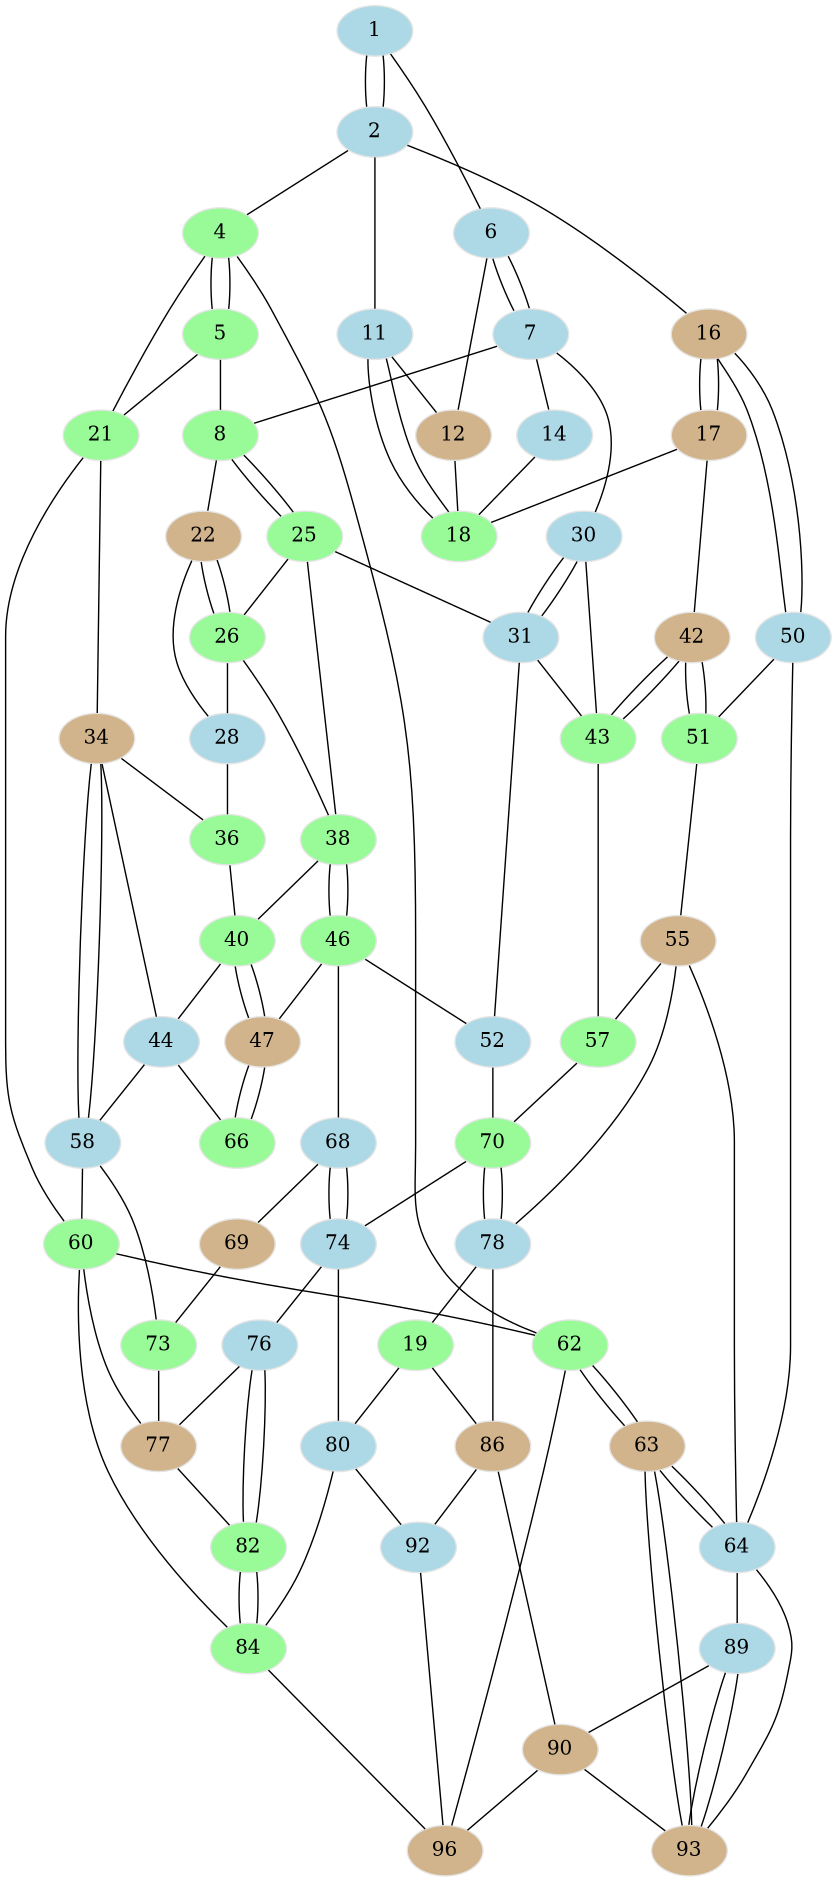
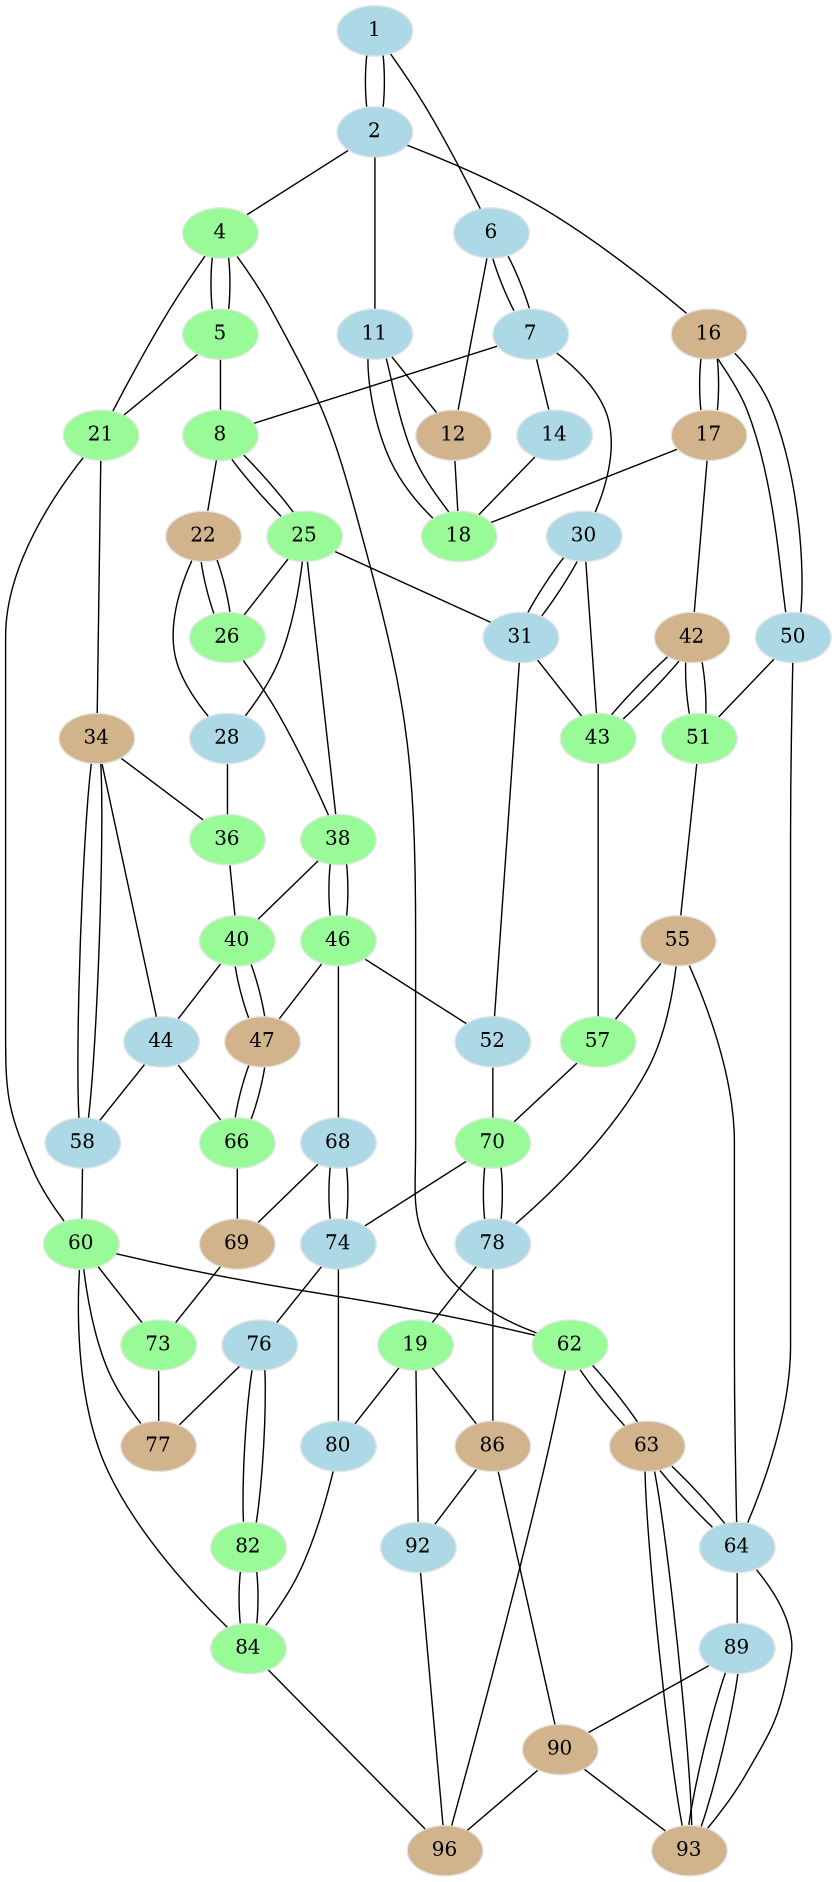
  graph {
    node [color=gray90 fillcolor=palegreen style=filled]
    1 [fillcolor=lightblue]
    2 [fillcolor=lightblue super="+3"]
    6 [fillcolor=lightblue]
    4
    11 [fillcolor=lightblue]
    16 [fillcolor=tan]
    7 [fillcolor=lightblue super="+15"]
    12 [fillcolor=tan super="+13"]
    5 [super="+10"]
    21 [super="+24"]
    62 [super="+98"]
    18 [super="+20"]
    17 [fillcolor=tan super="+33"]
    50 [fillcolor=lightblue super="+65"]
    8 [super="+9"]
    34 [fillcolor=tan super="+35"]
    60 [super="+61"]
    63 [fillcolor=tan]
    96 [fillcolor=tan super="+97"]
    22 [fillcolor=tan super="+23"]
    25 [super="+32"]
    14 [fillcolor=lightblue super="+19"]
    30 [fillcolor=lightblue]
    31 [fillcolor=lightblue super="+49"]
    43 [super="+48"]
    26 [super="+27"]
    28 [fillcolor=lightblue super="+29"]
    38 [super="+39"]
    42 [fillcolor=tan]
    51 [super="+54"]
    64 [fillcolor=lightblue super="+88"]
    36 [super="+37"]
    44 [fillcolor=lightblue super="+45"]
    58 [fillcolor=lightblue super="+59"]
    77 [fillcolor=tan super="+81"]
    84 [super="+94"]
    52 [fillcolor=lightblue]
    40 [super="+41"]
    46 [super="+53"]
    57
    70 [super="+71"]
    66 [super="+67"]
    73
    47 [fillcolor=tan]
    68 [fillcolor=lightblue]
    55 [fillcolor=tan super="+56"]
    69 [fillcolor=tan super="+72"]
    74 [fillcolor=lightblue super="+75"]
    93 [fillcolor=tan super="+95"]
    89 [fillcolor=lightblue]
    78 [fillcolor=lightblue super="+85"]
    n52 [label=19]
    86 [fillcolor=tan super="+87"]
    82
    90 [fillcolor=tan super="+91"]
    76 [fillcolor=lightblue]
    80 [fillcolor=lightblue super="+83"]
    92 [fillcolor=lightblue]
    1 -- 2
    1 -- 2
    1 -- 6
    2 -- 4
    2 -- 11
    2 -- 16
    6 -- 7
    6 -- 7
    6 -- 12
    4 -- 5
    4 -- 5
    4 -- 21
    4 -- 62
    11 -- 12
    11 -- 18
    11 -- 18
    16 -- 17
    16 -- 17
    16 -- 50
    16 -- 50
    7 -- 8
    7 -- 14
    7 -- 30
    12 -- 18 [weight=2]
    5 -- 21
    5 -- 8
    21 -- 34
    21 -- 60
    62 -- 63
    62 -- 63
    62 -- 96
    17 -- 18 [weight=2]
    17 -- 42
    50 -- 51 [weight=2]
    50 -- 64
    8 -- 22
    8 -- 25
    8 -- 25
    34 -- 36
    34 -- 44
    34 -- 58
    34 -- 58
    60 -- 62
    60 -- 77
    60 -- 84
    63 -- 64
    63 -- 64
    63 -- 93
    63 -- 93
    22 -- 26
    22 -- 26
    22 -- 28
    25 -- 31
    25 -- 26
    25 -- 38
    14 -- 18
    30 -- 31
    30 -- 31
    30 -- 43
    31 -- 43
    31 -- 52
    43 -- 57
-   26 -- 28
+   25 -- 28
    26 -- 38
    28 -- 36 [weight=2]
    38 -- 40
    38 -- 46
    38 -- 46
    42 -- 43
    42 -- 43
    42 -- 51
    42 -- 51
    51 -- 55
    64 -- 93
    64 -- 89
    36 -- 40
    44 -- 58
    44 -- 66
    58 -- 60
-   58 -- 73
-   77 -- 82
+   60 -- 73
    84 -- 96
    52 -- 70
    40 -- 44
    40 -- 47
    40 -- 47
    46 -- 52
    46 -- 47
    46 -- 68
    57 -- 70
    70 -- 74
    70 -- 78
    70 -- 78
+   66 -- 69 [weight=2]
    73 -- 77
    47 -- 66
    47 -- 66
    68 -- 69
    68 -- 74
    68 -- 74
    55 -- 64
    55 -- 57
    55 -- 78
    69 -- 73
    74 -- 76
    74 -- 80
    89 -- 93
    89 -- 93
    89 -- 90
    78 -- n52
    78 -- 86
    n52 -- 86
    n52 -- 80
    86 -- 90
    86 -- 92
    82 -- 84
    82 -- 84
    90 -- 96
    90 -- 93
    76 -- 77
    76 -- 82
    76 -- 82
    80 -- 84
-   80 -- 92
+   n52 -- 92
    92 -- 96
  }
